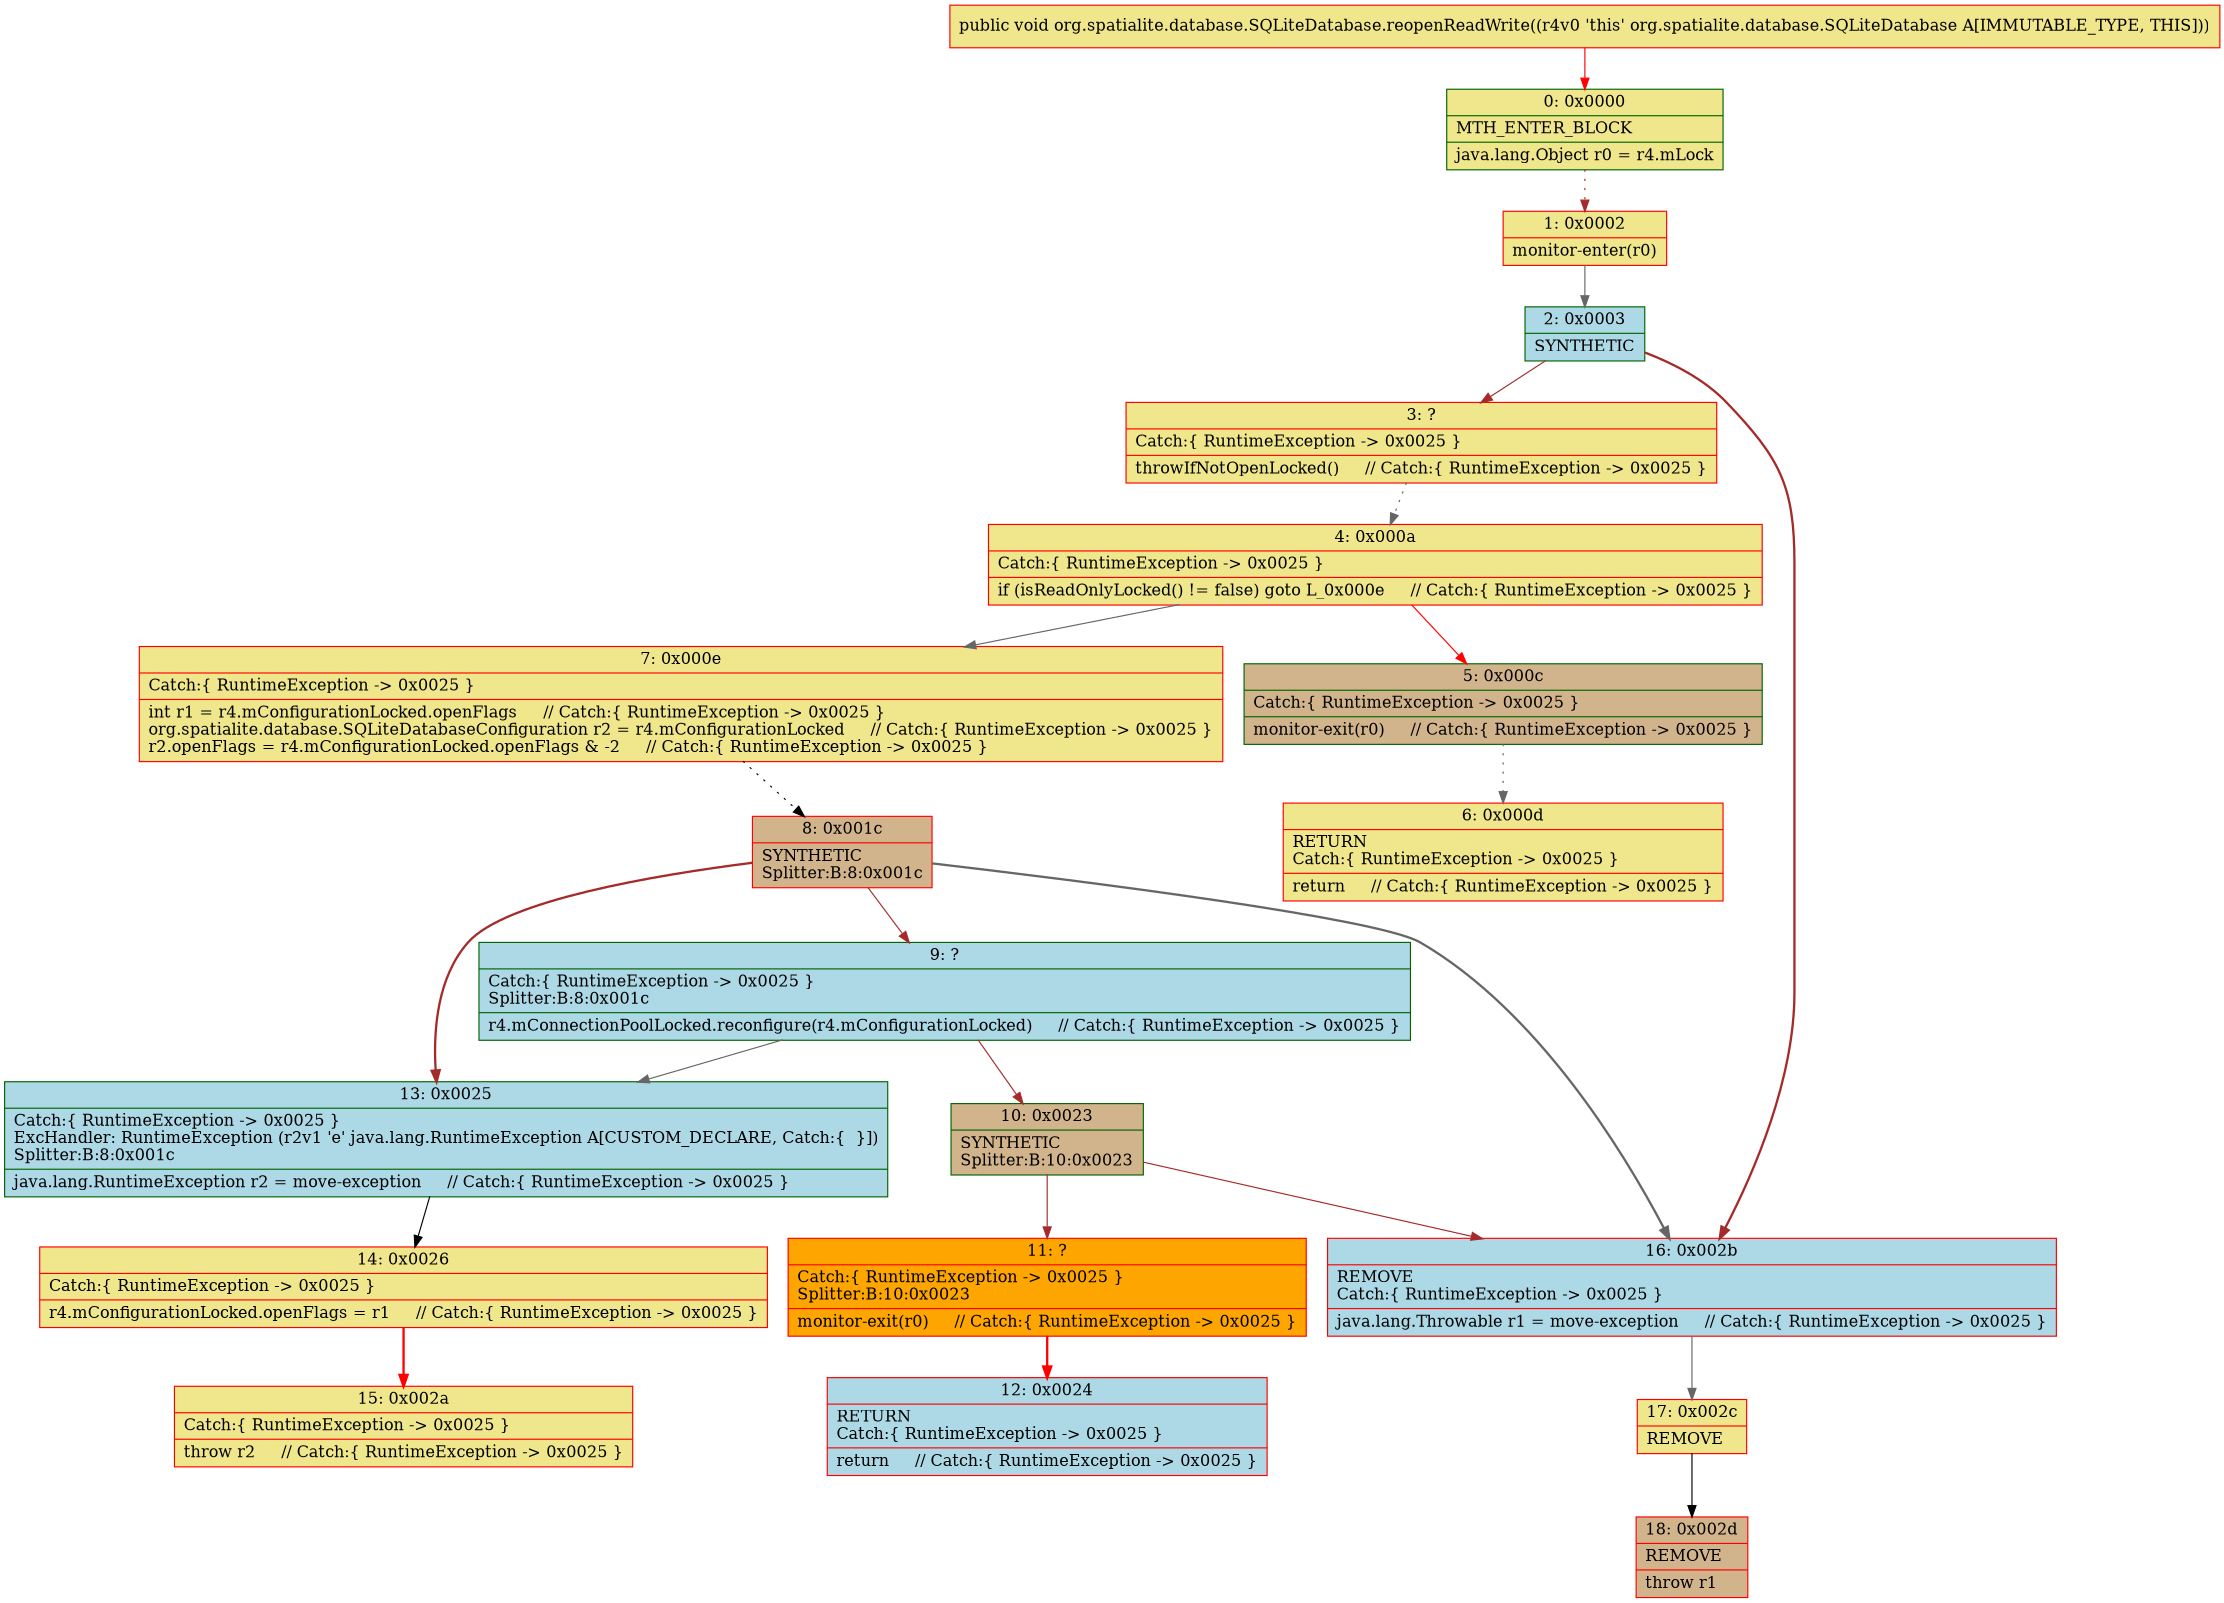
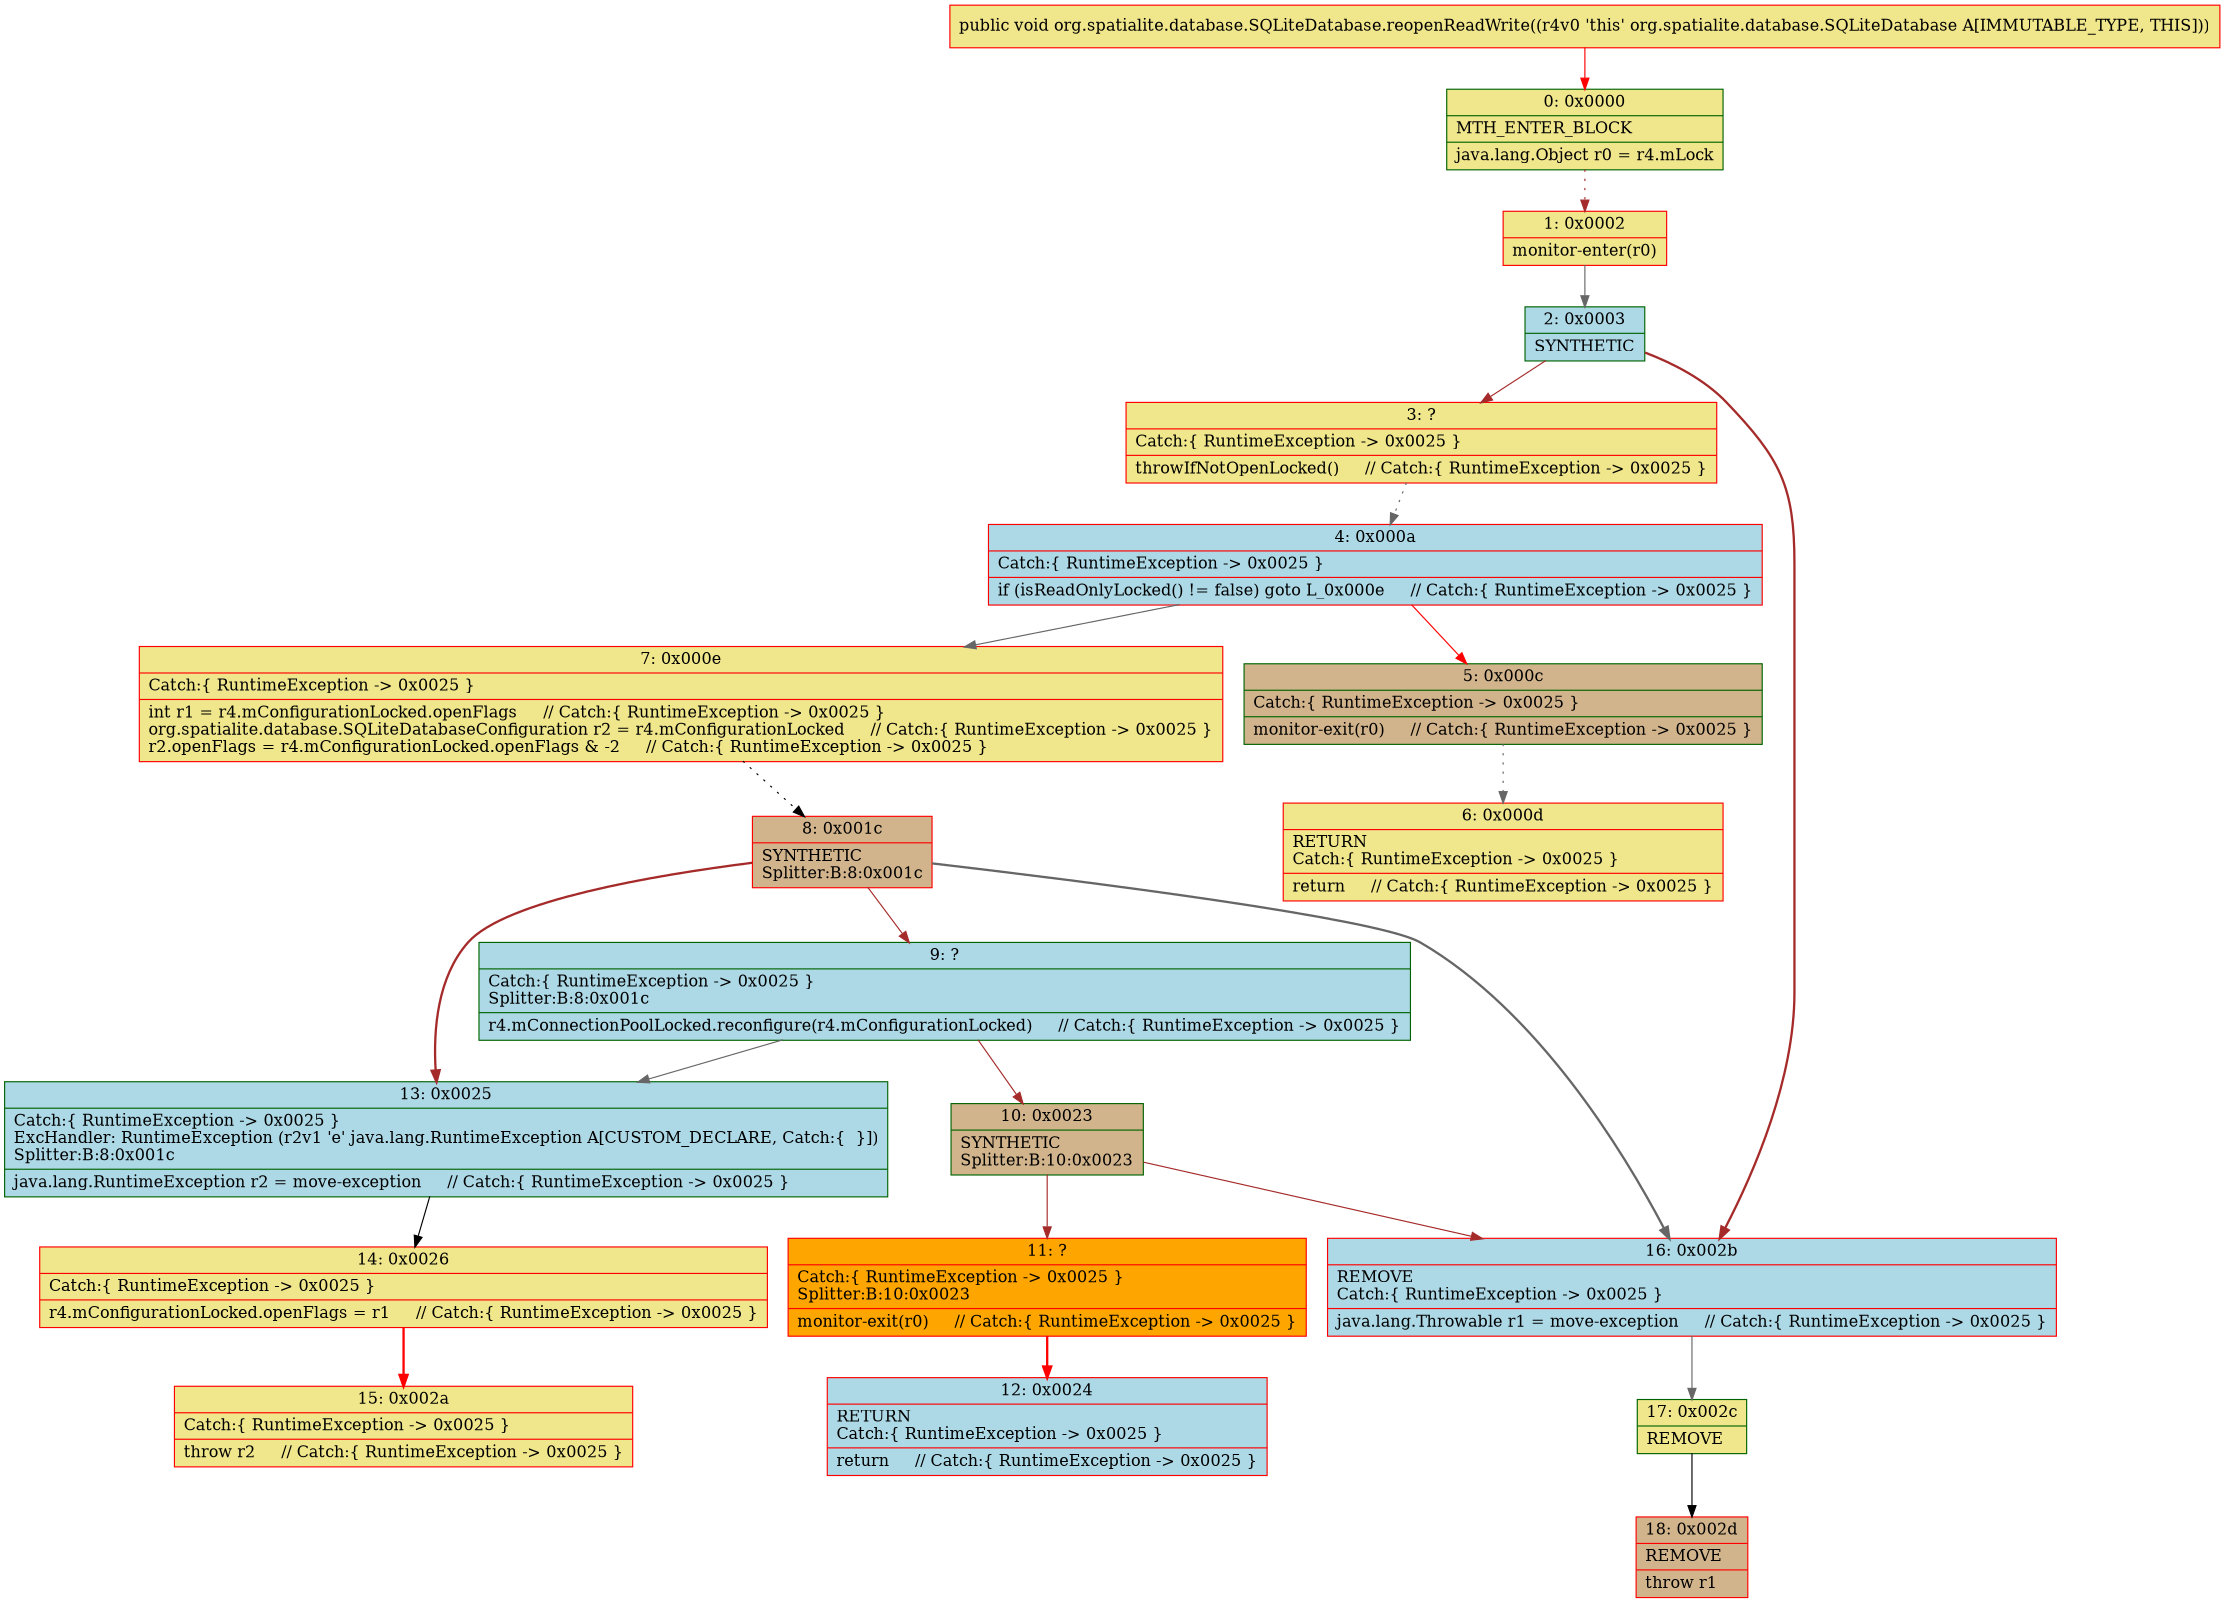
  digraph {
    node [color=red fillcolor=khaki shape=record style=filled]
    edge [color=brown style=solid]
    n1 [color=darkgreen label="{0\:\ 0x0000|MTH_ENTER_BLOCK\l|java.lang.Object r0 = r4.mLock\l}"]
    n2 [label="{1\:\ 0x0002|monitor\-enter(r0)\l}"]
    n3 [color=darkgreen fillcolor=lightblue label="{2\:\ 0x0003|SYNTHETIC\l}"]
    n4 [label="{3\:\ ?|Catch:\{ RuntimeException \-\> 0x0025 \}\l|throwIfNotOpenLocked()     \/\/ Catch:\{ RuntimeException \-\> 0x0025 \}\l}"]
    n5 [fillcolor=lightblue label="{16\:\ 0x002b|REMOVE\lCatch:\{ RuntimeException \-\> 0x0025 \}\l|java.lang.Throwable r1 = move\-exception     \/\/ Catch:\{ RuntimeException \-\> 0x0025 \}\l}"]
-   n6 [label="{4\:\ 0x000a|Catch:\{ RuntimeException \-\> 0x0025 \}\l|if (isReadOnlyLocked() != false) goto L_0x000e     \/\/ Catch:\{ RuntimeException \-\> 0x0025 \}\l}"]
-   n7 [label="{17\:\ 0x002c|REMOVE\l}"]
+   n6 [fillcolor=lightblue label="{4\:\ 0x000a|Catch:\{ RuntimeException \-\> 0x0025 \}\l|if (isReadOnlyLocked() != false) goto L_0x000e     \/\/ Catch:\{ RuntimeException \-\> 0x0025 \}\l}"]
+   n7 [color=darkgreen label="{17\:\ 0x002c|REMOVE\l}"]
    n8 [color=darkgreen fillcolor=tan label="{5\:\ 0x000c|Catch:\{ RuntimeException \-\> 0x0025 \}\l|monitor\-exit(r0)     \/\/ Catch:\{ RuntimeException \-\> 0x0025 \}\l}"]
    n9 [label="{7\:\ 0x000e|Catch:\{ RuntimeException \-\> 0x0025 \}\l|int r1 = r4.mConfigurationLocked.openFlags     \/\/ Catch:\{ RuntimeException \-\> 0x0025 \}\lorg.spatialite.database.SQLiteDatabaseConfiguration r2 = r4.mConfigurationLocked     \/\/ Catch:\{ RuntimeException \-\> 0x0025 \}\lr2.openFlags = r4.mConfigurationLocked.openFlags & \-2     \/\/ Catch:\{ RuntimeException \-\> 0x0025 \}\l}"]
    n10 [label="{6\:\ 0x000d|RETURN\lCatch:\{ RuntimeException \-\> 0x0025 \}\l|return     \/\/ Catch:\{ RuntimeException \-\> 0x0025 \}\l}"]
    n11 [fillcolor=tan label="{8\:\ 0x001c|SYNTHETIC\lSplitter:B:8:0x001c\l}"]
    n12 [color=darkgreen fillcolor=lightblue label="{9\:\ ?|Catch:\{ RuntimeException \-\> 0x0025 \}\lSplitter:B:8:0x001c\l|r4.mConnectionPoolLocked.reconfigure(r4.mConfigurationLocked)     \/\/ Catch:\{ RuntimeException \-\> 0x0025 \}\l}"]
    n13 [color=darkgreen fillcolor=lightblue label="{13\:\ 0x0025|Catch:\{ RuntimeException \-\> 0x0025 \}\lExcHandler: RuntimeException (r2v1 'e' java.lang.RuntimeException A[CUSTOM_DECLARE, Catch:\{  \}])\lSplitter:B:8:0x001c\l|java.lang.RuntimeException r2 = move\-exception     \/\/ Catch:\{ RuntimeException \-\> 0x0025 \}\l}"]
    n14 [color=darkgreen fillcolor=tan label="{10\:\ 0x0023|SYNTHETIC\lSplitter:B:10:0x0023\l}"]
    n15 [label="{14\:\ 0x0026|Catch:\{ RuntimeException \-\> 0x0025 \}\l|r4.mConfigurationLocked.openFlags = r1     \/\/ Catch:\{ RuntimeException \-\> 0x0025 \}\l}"]
    n16 [fillcolor=orange label="{11\:\ ?|Catch:\{ RuntimeException \-\> 0x0025 \}\lSplitter:B:10:0x0023\l|monitor\-exit(r0)     \/\/ Catch:\{ RuntimeException \-\> 0x0025 \}\l}"]
    n17 [fillcolor=lightblue label="{12\:\ 0x0024|RETURN\lCatch:\{ RuntimeException \-\> 0x0025 \}\l|return     \/\/ Catch:\{ RuntimeException \-\> 0x0025 \}\l}"]
    n18 [label="{15\:\ 0x002a|Catch:\{ RuntimeException \-\> 0x0025 \}\l|throw r2     \/\/ Catch:\{ RuntimeException \-\> 0x0025 \}\l}"]
    n19 [fillcolor=tan label="{18\:\ 0x002d|REMOVE\l|throw r1\l}"]
    n20 [label="{public void org.spatialite.database.SQLiteDatabase.reopenReadWrite((r4v0 'this' org.spatialite.database.SQLiteDatabase A[IMMUTABLE_TYPE, THIS])) }"]
    n1 -> n2 [style=dotted]
    n2 -> n3 [color=gray40]
    n3 -> n4
    n3 -> n5 [style=bold]
    n4 -> n6 [color=gray40 style=dotted]
    n5 -> n7 [color=gray40]
    n6 -> n8 [color=red]
    n6 -> n9 [color=gray40]
    n7 -> n19 [color=black]
    n8 -> n10 [color=gray40 style=dotted]
    n9 -> n11 [color=black style=dotted]
    n11 -> n5 [color=gray40 style=bold]
    n11 -> n12
    n11 -> n13 [style=bold]
    n12 -> n13 [color=gray40]
    n12 -> n14
    n13 -> n15 [color=black]
    n14 -> n5
    n14 -> n16
    n15 -> n18 [color=red style=bold]
    n16 -> n17 [color=red style=bold]
    n20 -> n1 [color=red]
  }
